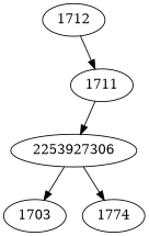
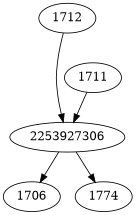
  strict digraph {
    fontname="DejaVu Serif"
    node [fontname="DejaVu Serif"]
    edge [fontname="DejaVu Serif"]
    n1 [label=2253927306]
-   1706 [label=1703]
+   1706
    n3 [label=1774]
    1711
    1712
    n1 -> 1706
    n1 -> n3
    1711 -> n1
-   1712 -> 1711
+   1712 -> n1
  }
